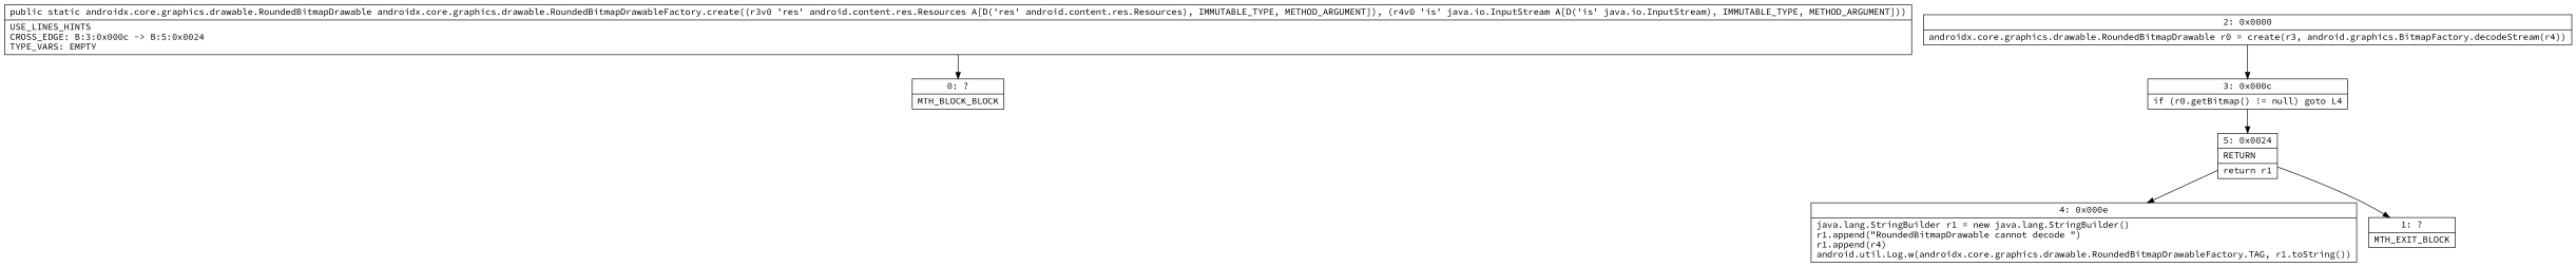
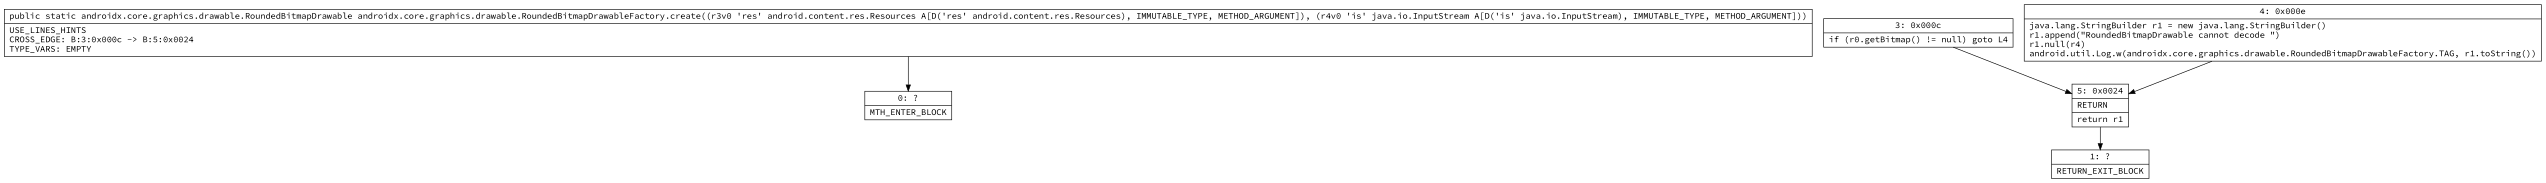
  digraph {
    fontname="Source Code Pro"
    node [fontname="Source Code Pro" shape=record]
    edge [fontname="Source Code Pro"]
-   n1 [label="{0\:\ ?|MTH_BLOCK_BLOCK\l}"]
-   n2 [label="{2\:\ 0x0000|androidx.core.graphics.drawable.RoundedBitmapDrawable r0 = create(r3, android.graphics.BitmapFactory.decodeStream(r4))\l}"]
+   n1 [label="{0\:\ ?|MTH_ENTER_BLOCK\l}"]
    n3 [label="{3\:\ 0x000c|if (r0.getBitmap() != null) goto L4\l}"]
    n4 [label="{5\:\ 0x0024|RETURN\l|return r1\l}"]
-   n5 [label="{4\:\ 0x000e|java.lang.StringBuilder r1 = new java.lang.StringBuilder()\lr1.append(\"RoundedBitmapDrawable cannot decode \")\lr1.append(r4)\landroid.util.Log.w(androidx.core.graphics.drawable.RoundedBitmapDrawableFactory.TAG, r1.toString())\l}"]
-   n6 [label="{1\:\ ?|MTH_EXIT_BLOCK\l}"]
+   n5 [label="{4\:\ 0x000e|java.lang.StringBuilder r1 = new java.lang.StringBuilder()\lr1.append(\"RoundedBitmapDrawable cannot decode \")\lr1.null(r4)\landroid.util.Log.w(androidx.core.graphics.drawable.RoundedBitmapDrawableFactory.TAG, r1.toString())\l}"]
+   n6 [label="{1\:\ ?|RETURN_EXIT_BLOCK\l}"]
    n7 [label="{public static androidx.core.graphics.drawable.RoundedBitmapDrawable androidx.core.graphics.drawable.RoundedBitmapDrawableFactory.create((r3v0 'res' android.content.res.Resources A[D('res' android.content.res.Resources), IMMUTABLE_TYPE, METHOD_ARGUMENT]), (r4v0 'is' java.io.InputStream A[D('is' java.io.InputStream), IMMUTABLE_TYPE, METHOD_ARGUMENT]))  | USE_LINES_HINTS\lCROSS_EDGE: B:3:0x000c \-\> B:5:0x0024\lTYPE_VARS: EMPTY\l}"]
-   n2 -> n3
    n3 -> n4
    n4 -> n6
-   n4 -> n5
+   n5 -> n4
    n7 -> n1
  }
